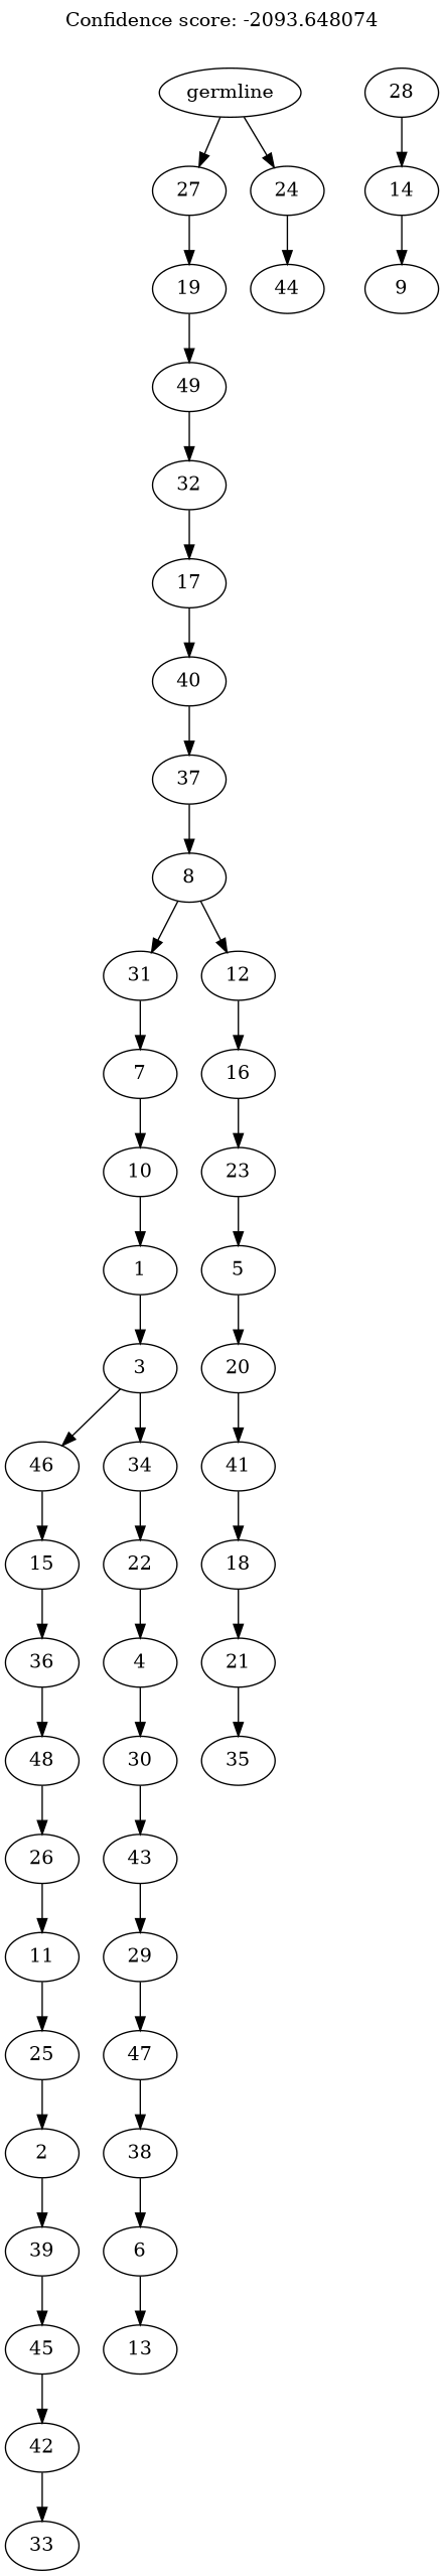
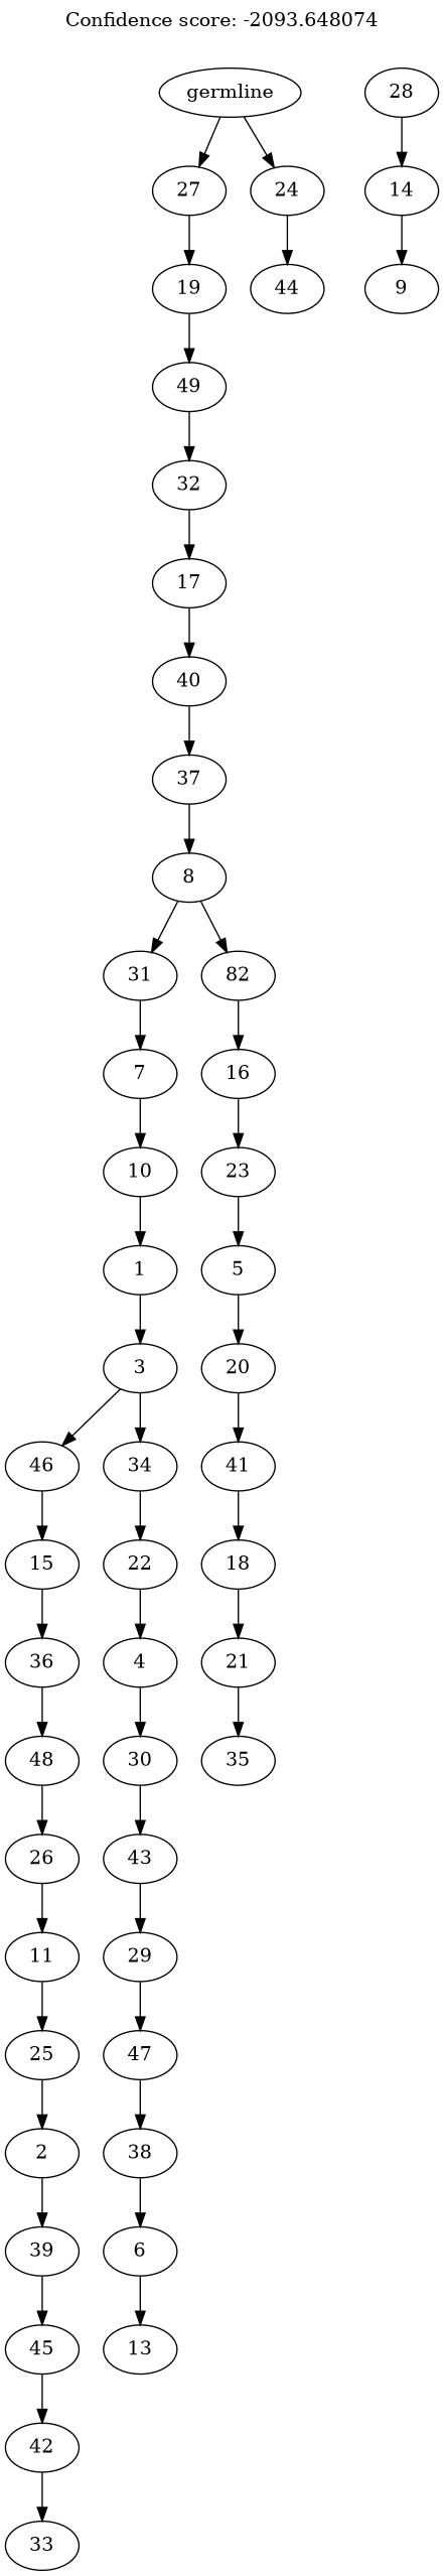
  digraph {
    label="Confidence score: -2093.648074"
    labelloc=t
    n1 [label=42]
    n2 [label=33]
    n3 [label=45]
    n4 [label=39]
    n5 [label=2]
    n6 [label=25]
    n7 [label=11]
    n8 [label=26]
    n9 [label=48]
    n10 [label=36]
    n11 [label=15]
    n12 [label=46]
    n13 [label=14]
    n14 [label=9]
    n15 [label=28]
    n16 [label=6]
    n17 [label=13]
    n18 [label=38]
    n19 [label=47]
    n20 [label=29]
    n21 [label=43]
    n22 [label=30]
    n23 [label=4]
    n24 [label=22]
    n25 [label=34]
    n26 [label=3]
    n27 [label=1]
    n28 [label=10]
    n29 [label=7]
    n30 [label=31]
    n31 [label=21]
    n32 [label=35]
    n33 [label=18]
    n34 [label=41]
    n35 [label=20]
    n36 [label=5]
    n37 [label=23]
    n38 [label=16]
-   n39 [label=12]
+   n39 [label=82]
    n40 [label=8]
    n41 [label=37]
    n42 [label=40]
    n43 [label=17]
    n44 [label=32]
    n45 [label=49]
    n46 [label=19]
    n47 [label=27]
    n48 [label=44]
    n49 [label=24]
    n50 [label=germline]
    n1 -> n2
    n3 -> n1
    n4 -> n3
    n5 -> n4
    n6 -> n5
    n7 -> n6
    n8 -> n7
    n9 -> n8
    n10 -> n9
    n11 -> n10
    n12 -> n11
    n13 -> n14
    n15 -> n13
    n16 -> n17
    n18 -> n16
    n19 -> n18
    n20 -> n19
    n21 -> n20
    n22 -> n21
    n23 -> n22
    n24 -> n23
    n25 -> n24
    n26 -> n12
    n26 -> n25
    n27 -> n26
    n28 -> n27
    n29 -> n28
    n30 -> n29
    n31 -> n32
    n33 -> n31
    n34 -> n33
    n35 -> n34
    n36 -> n35
    n37 -> n36
    n38 -> n37
    n39 -> n38
    n40 -> n30
    n40 -> n39
    n41 -> n40
    n42 -> n41
    n43 -> n42
    n44 -> n43
    n45 -> n44
    n46 -> n45
    n47 -> n46
    n49 -> n48
    n50 -> n47
    n50 -> n49
  }
